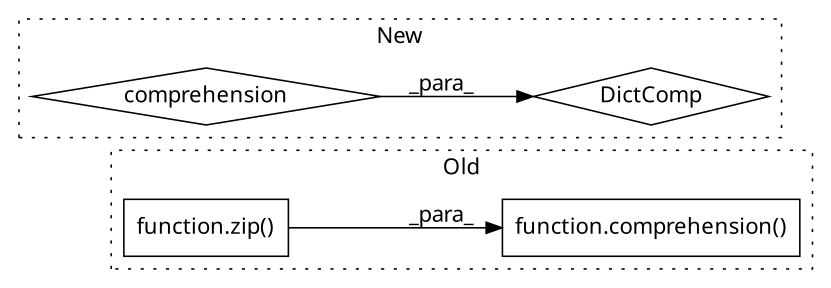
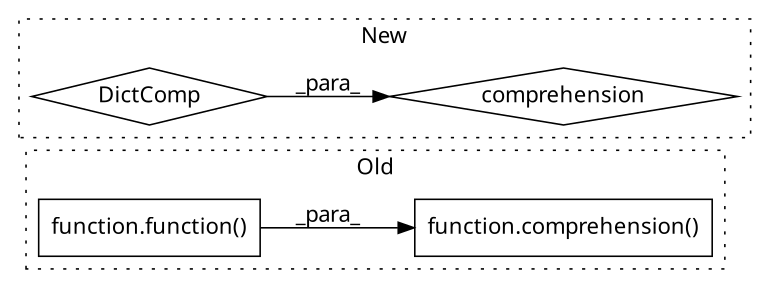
  digraph {
    fontname="Noto Sans"
    rankdir=LR
    node [a=75 fontname="Noto Sans" shape=box]
    edge [fontname="Noto Sans"]
-   n1 [l="4,1" label="function.zip()" s="20817,20831"]
+   n1 [l="4,1" label="function.function()" s="20817,20831"]
    n2 [l="5,1" label="function.comprehension()" s="20812,20832"]
    n3 [a=84 l=37 label=DictComp s=20718 shape=diamond]
    n4 [a=45 l=3 label=comprehension s=20724 shape=diamond]
    subgraph cluster_1 {
      label=Old
      style=dotted
      n1
      n2
    }
    subgraph cluster_2 {
      label=New
      style=dotted
      n3
      n4
    }
    n1 -> n2 [label=_para_]
-   n4 -> n3 [label=_para_]
+   n3 -> n4 [label=_para_]
  }
